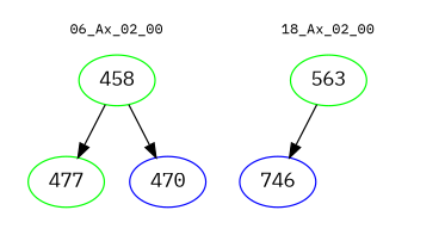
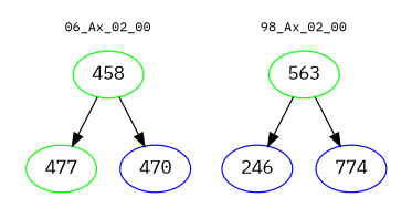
  digraph {
    fontname="IBM Plex Mono"
    node [color=green fontname="IBM Plex Mono"]
    edge [color=black fontname="IBM Plex Mono"]
    n1 [label=458]
    n2 [label=477]
    n3 [color=blue label=470]
    n4 [label=563]
-   n5 [color=blue label=746]
+   n5 [color=blue label=246]
+   n6 [color=blue label=774]
    subgraph cluster_1 {
      color=white
      fontsize=10
      label="06_Ax_02_00"
      n1
      n2
      n3
    }
    subgraph cluster_2 {
      color=white
      fontsize=10
-     label="18_Ax_02_00"
+     label="98_Ax_02_00"
      n4
      n5
+     n6
    }
    n1 -> n2
    n1 -> n3
    n4 -> n5
+   n4 -> n6
  }
